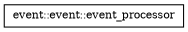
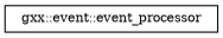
  digraph {
    rankdir=LR
    fontname="DejaVu Serif"
-   n1 [color=black fillcolor=white fontname="DejaVu Serif" fontsize=10 height=0.2 label="event::event::event_processor" shape=record style=filled width=0.4]
+   n1 [color=black fillcolor=white fontname="DejaVu Serif" fontsize=10 height=0.2 label="gxx::event::event_processor" shape=record style=filled width=0.4]
  }
